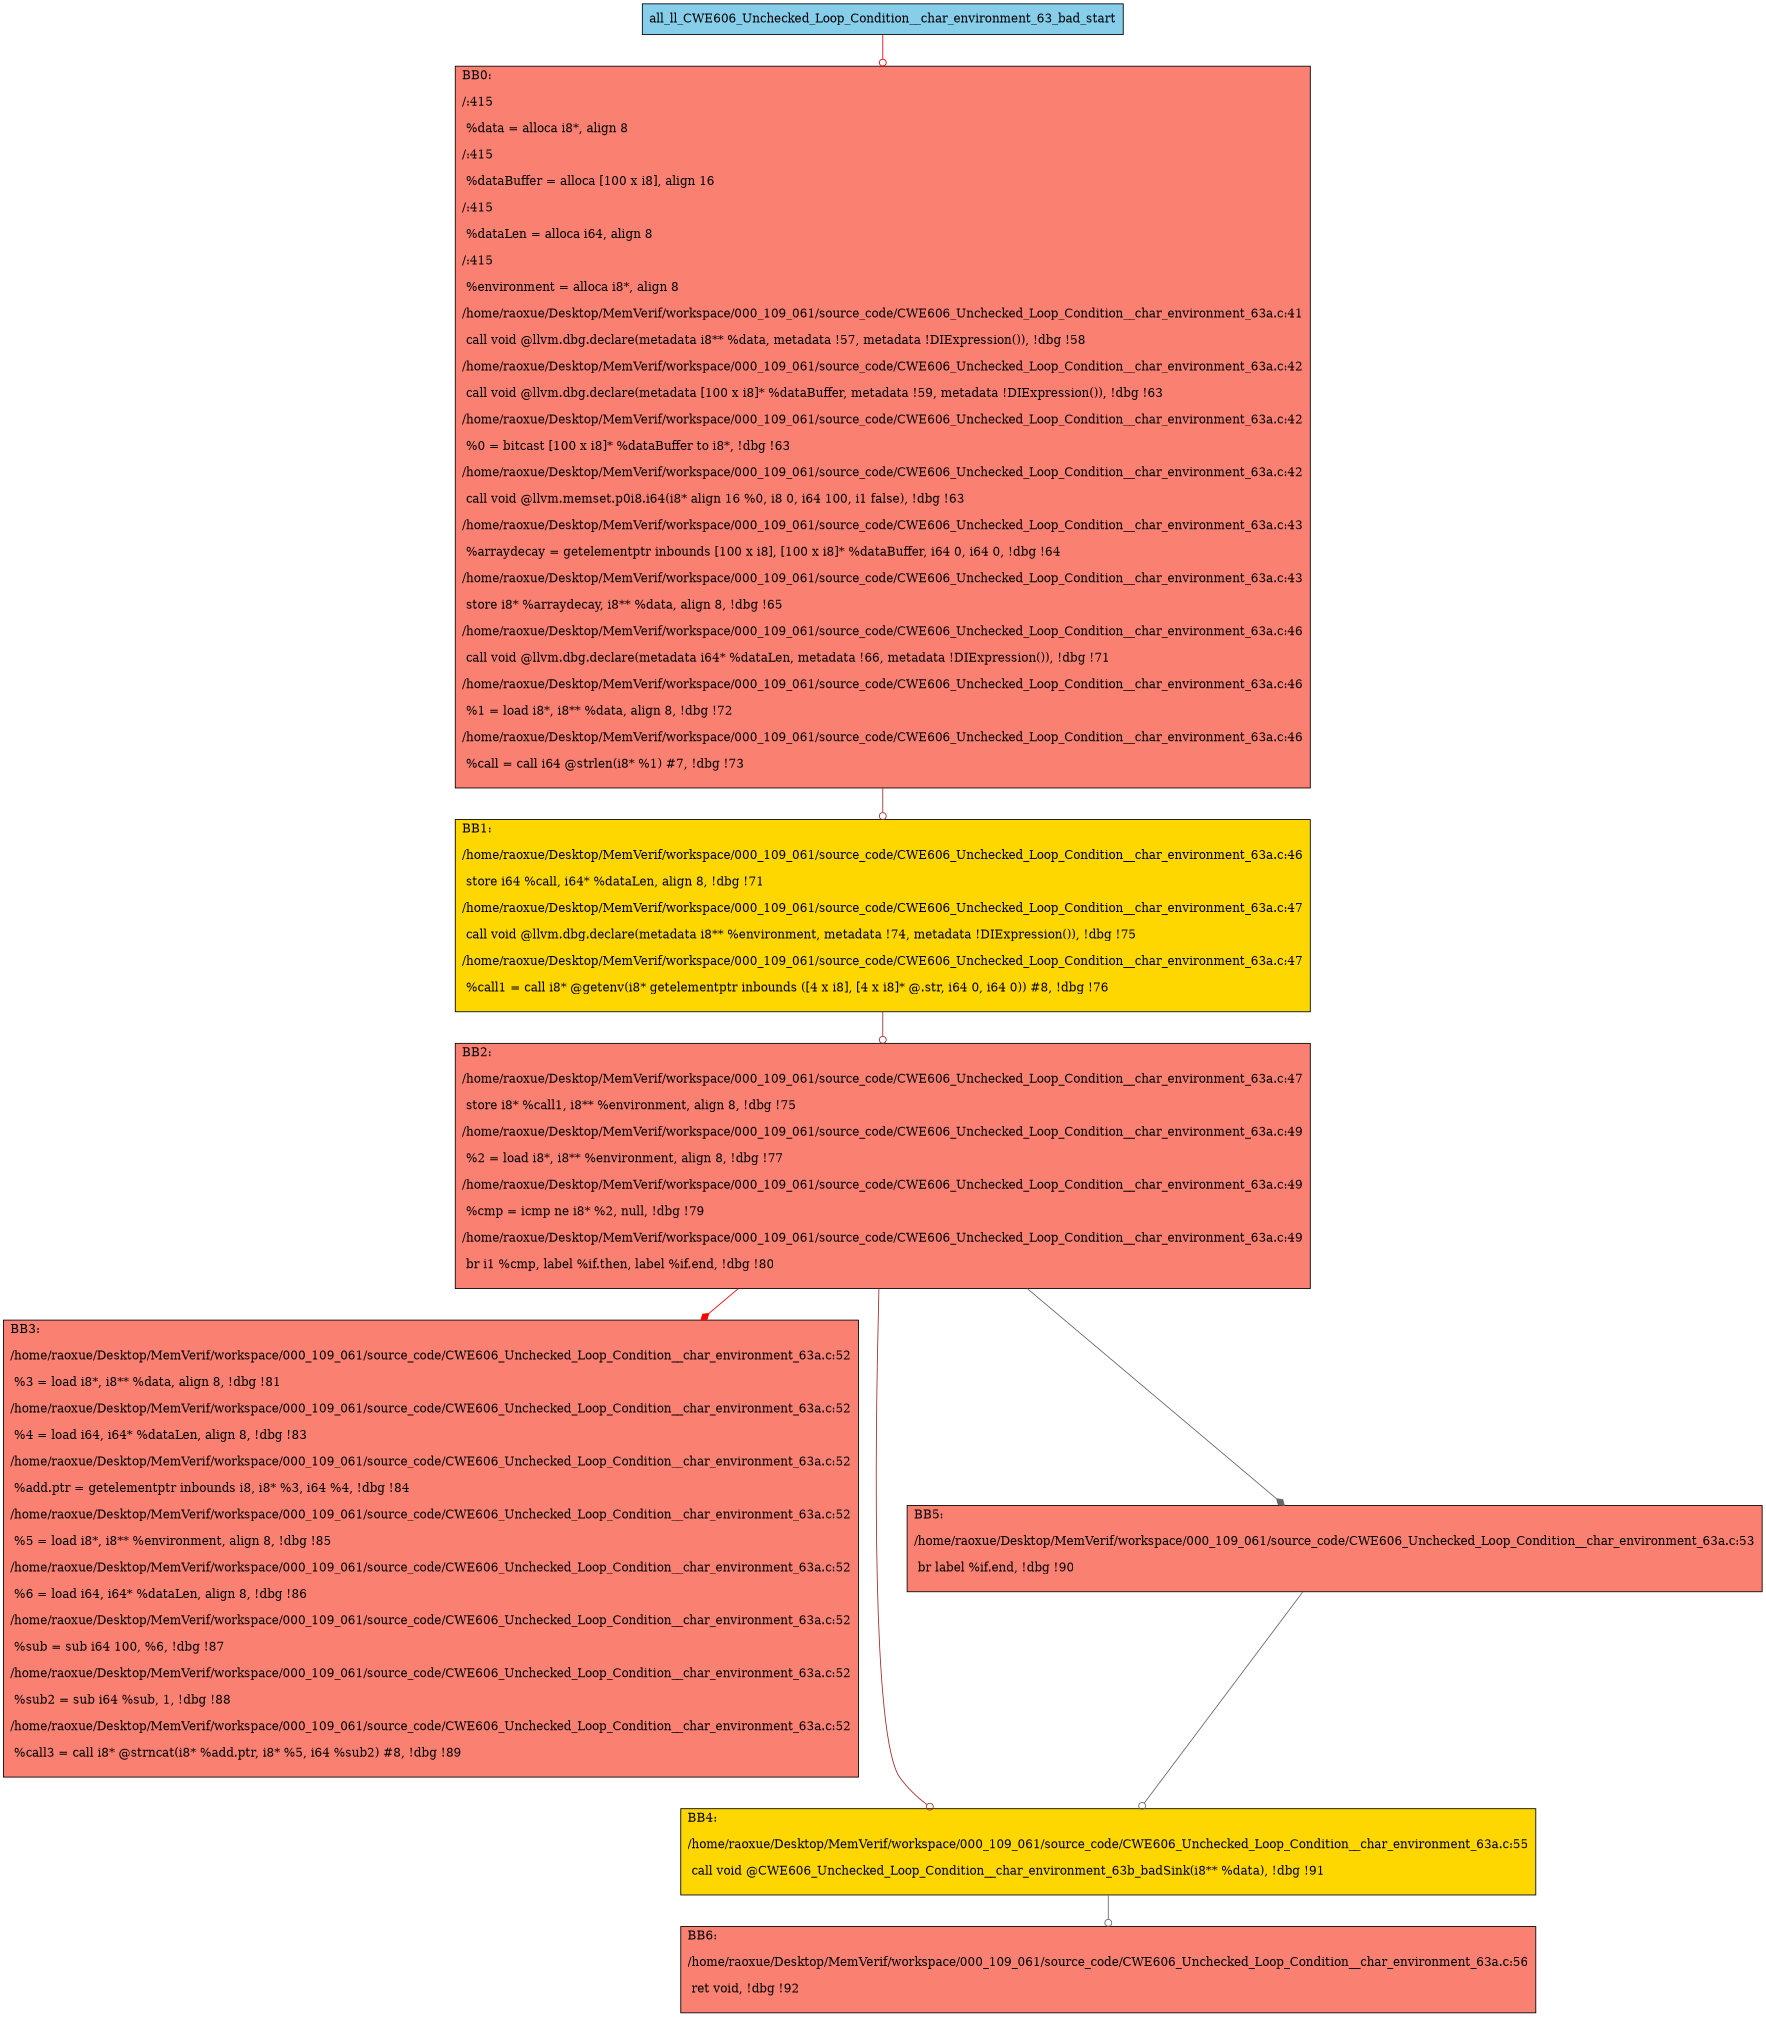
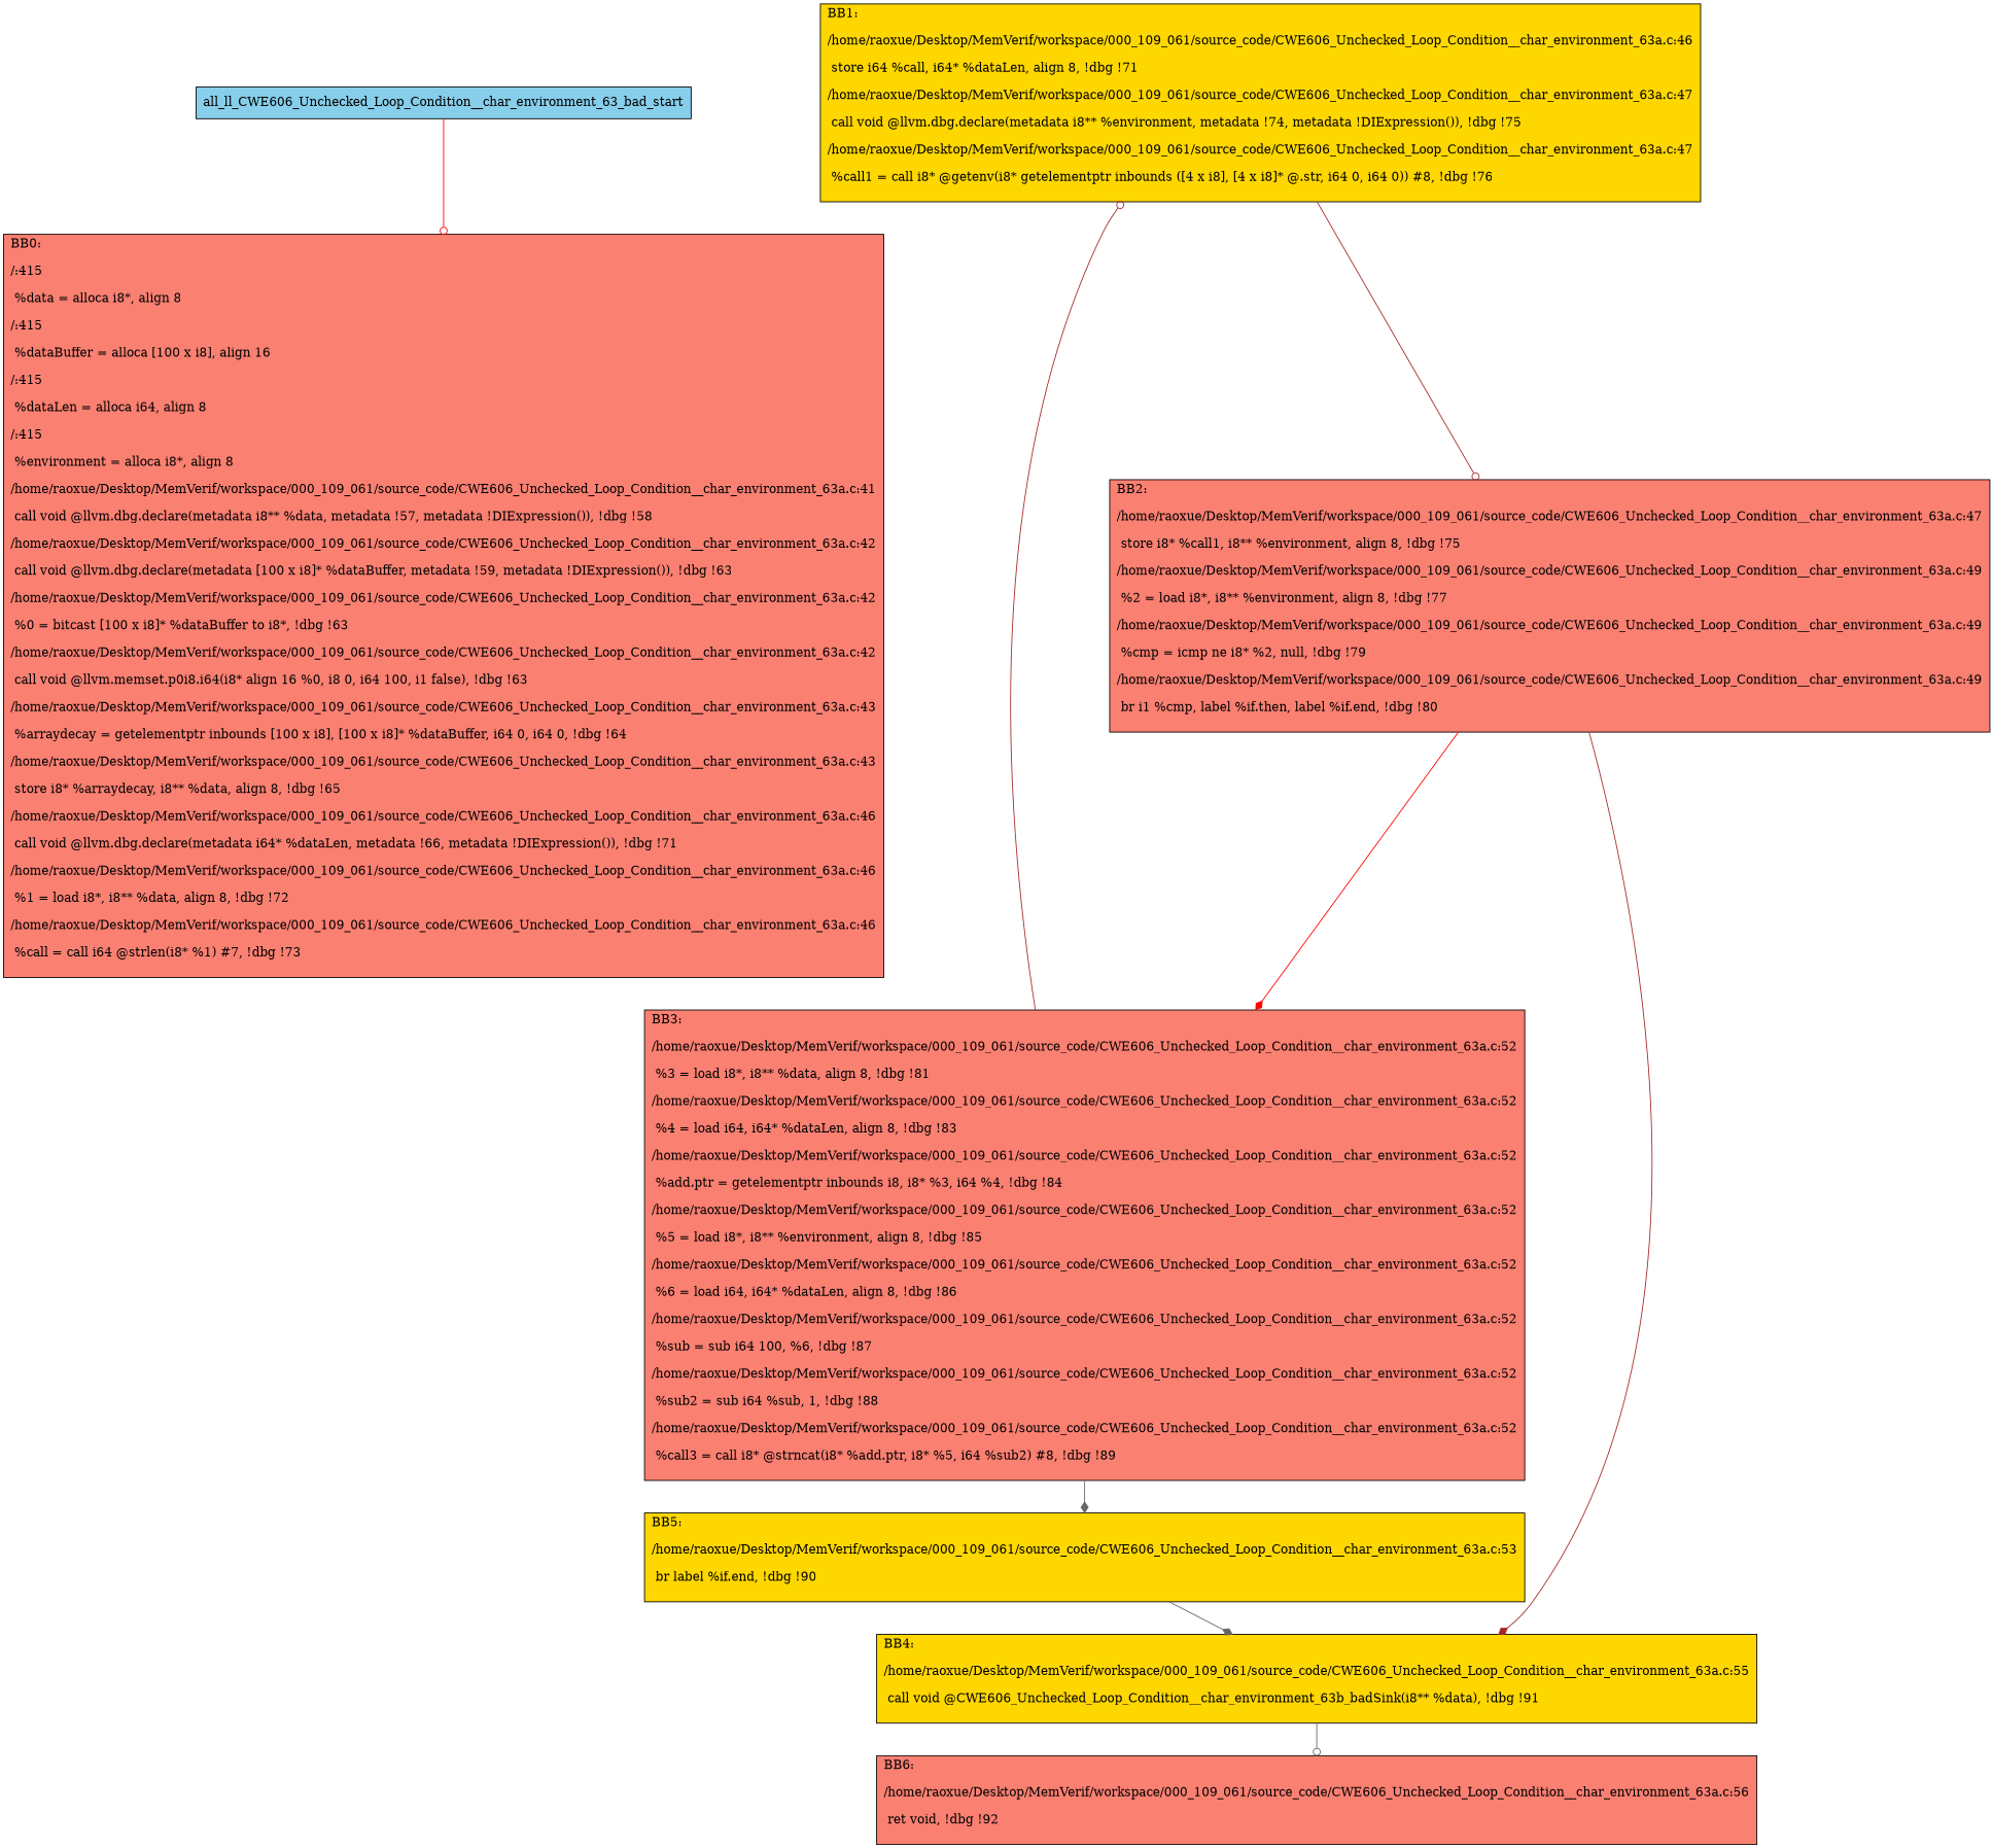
  digraph {
    node [fillcolor=salmon shape=record style=filled]
    edge [arrowhead=odot color=brown]
    n1 [fillcolor=skyblue label="{all_ll_CWE606_Unchecked_Loop_Condition__char_environment_63_bad_start}"]
    n2 [label="{BB0:\l\l/:415\l\n  %data = alloca i8*, align 8\l\n/:415\l\n  %dataBuffer = alloca [100 x i8], align 16\l\n/:415\l\n  %dataLen = alloca i64, align 8\l\n/:415\l\n  %environment = alloca i8*, align 8\l\n/home/raoxue/Desktop/MemVerif/workspace/000_109_061/source_code/CWE606_Unchecked_Loop_Condition__char_environment_63a.c:41\l\n  call void @llvm.dbg.declare(metadata i8** %data, metadata !57, metadata !DIExpression()), !dbg !58\l\n/home/raoxue/Desktop/MemVerif/workspace/000_109_061/source_code/CWE606_Unchecked_Loop_Condition__char_environment_63a.c:42\l\n  call void @llvm.dbg.declare(metadata [100 x i8]* %dataBuffer, metadata !59, metadata !DIExpression()), !dbg !63\l\n/home/raoxue/Desktop/MemVerif/workspace/000_109_061/source_code/CWE606_Unchecked_Loop_Condition__char_environment_63a.c:42\l\n  %0 = bitcast [100 x i8]* %dataBuffer to i8*, !dbg !63\l\n/home/raoxue/Desktop/MemVerif/workspace/000_109_061/source_code/CWE606_Unchecked_Loop_Condition__char_environment_63a.c:42\l\n  call void @llvm.memset.p0i8.i64(i8* align 16 %0, i8 0, i64 100, i1 false), !dbg !63\l\n/home/raoxue/Desktop/MemVerif/workspace/000_109_061/source_code/CWE606_Unchecked_Loop_Condition__char_environment_63a.c:43\l\n  %arraydecay = getelementptr inbounds [100 x i8], [100 x i8]* %dataBuffer, i64 0, i64 0, !dbg !64\l\n/home/raoxue/Desktop/MemVerif/workspace/000_109_061/source_code/CWE606_Unchecked_Loop_Condition__char_environment_63a.c:43\l\n  store i8* %arraydecay, i8** %data, align 8, !dbg !65\l\n/home/raoxue/Desktop/MemVerif/workspace/000_109_061/source_code/CWE606_Unchecked_Loop_Condition__char_environment_63a.c:46\l\n  call void @llvm.dbg.declare(metadata i64* %dataLen, metadata !66, metadata !DIExpression()), !dbg !71\l\n/home/raoxue/Desktop/MemVerif/workspace/000_109_061/source_code/CWE606_Unchecked_Loop_Condition__char_environment_63a.c:46\l\n  %1 = load i8*, i8** %data, align 8, !dbg !72\l\n/home/raoxue/Desktop/MemVerif/workspace/000_109_061/source_code/CWE606_Unchecked_Loop_Condition__char_environment_63a.c:46\l\n  %call = call i64 @strlen(i8* %1) #7, !dbg !73\l\n}"]
    n3 [fillcolor=gold label="{BB1:\l\l/home/raoxue/Desktop/MemVerif/workspace/000_109_061/source_code/CWE606_Unchecked_Loop_Condition__char_environment_63a.c:46\l\n  store i64 %call, i64* %dataLen, align 8, !dbg !71\l\n/home/raoxue/Desktop/MemVerif/workspace/000_109_061/source_code/CWE606_Unchecked_Loop_Condition__char_environment_63a.c:47\l\n  call void @llvm.dbg.declare(metadata i8** %environment, metadata !74, metadata !DIExpression()), !dbg !75\l\n/home/raoxue/Desktop/MemVerif/workspace/000_109_061/source_code/CWE606_Unchecked_Loop_Condition__char_environment_63a.c:47\l\n  %call1 = call i8* @getenv(i8* getelementptr inbounds ([4 x i8], [4 x i8]* @.str, i64 0, i64 0)) #8, !dbg !76\l\n}"]
    n4 [label="{BB2:\l\l/home/raoxue/Desktop/MemVerif/workspace/000_109_061/source_code/CWE606_Unchecked_Loop_Condition__char_environment_63a.c:47\l\n  store i8* %call1, i8** %environment, align 8, !dbg !75\l\n/home/raoxue/Desktop/MemVerif/workspace/000_109_061/source_code/CWE606_Unchecked_Loop_Condition__char_environment_63a.c:49\l\n  %2 = load i8*, i8** %environment, align 8, !dbg !77\l\n/home/raoxue/Desktop/MemVerif/workspace/000_109_061/source_code/CWE606_Unchecked_Loop_Condition__char_environment_63a.c:49\l\n  %cmp = icmp ne i8* %2, null, !dbg !79\l\n/home/raoxue/Desktop/MemVerif/workspace/000_109_061/source_code/CWE606_Unchecked_Loop_Condition__char_environment_63a.c:49\l\n  br i1 %cmp, label %if.then, label %if.end, !dbg !80\l\n}"]
    n5 [label="{BB3:\l\l/home/raoxue/Desktop/MemVerif/workspace/000_109_061/source_code/CWE606_Unchecked_Loop_Condition__char_environment_63a.c:52\l\n  %3 = load i8*, i8** %data, align 8, !dbg !81\l\n/home/raoxue/Desktop/MemVerif/workspace/000_109_061/source_code/CWE606_Unchecked_Loop_Condition__char_environment_63a.c:52\l\n  %4 = load i64, i64* %dataLen, align 8, !dbg !83\l\n/home/raoxue/Desktop/MemVerif/workspace/000_109_061/source_code/CWE606_Unchecked_Loop_Condition__char_environment_63a.c:52\l\n  %add.ptr = getelementptr inbounds i8, i8* %3, i64 %4, !dbg !84\l\n/home/raoxue/Desktop/MemVerif/workspace/000_109_061/source_code/CWE606_Unchecked_Loop_Condition__char_environment_63a.c:52\l\n  %5 = load i8*, i8** %environment, align 8, !dbg !85\l\n/home/raoxue/Desktop/MemVerif/workspace/000_109_061/source_code/CWE606_Unchecked_Loop_Condition__char_environment_63a.c:52\l\n  %6 = load i64, i64* %dataLen, align 8, !dbg !86\l\n/home/raoxue/Desktop/MemVerif/workspace/000_109_061/source_code/CWE606_Unchecked_Loop_Condition__char_environment_63a.c:52\l\n  %sub = sub i64 100, %6, !dbg !87\l\n/home/raoxue/Desktop/MemVerif/workspace/000_109_061/source_code/CWE606_Unchecked_Loop_Condition__char_environment_63a.c:52\l\n  %sub2 = sub i64 %sub, 1, !dbg !88\l\n/home/raoxue/Desktop/MemVerif/workspace/000_109_061/source_code/CWE606_Unchecked_Loop_Condition__char_environment_63a.c:52\l\n  %call3 = call i8* @strncat(i8* %add.ptr, i8* %5, i64 %sub2) #8, !dbg !89\l\n}"]
    n6 [fillcolor=gold label="{BB4:\l\l/home/raoxue/Desktop/MemVerif/workspace/000_109_061/source_code/CWE606_Unchecked_Loop_Condition__char_environment_63a.c:55\l\n  call void @CWE606_Unchecked_Loop_Condition__char_environment_63b_badSink(i8** %data), !dbg !91\l\n}"]
-   n7 [label="{BB5:\l\l/home/raoxue/Desktop/MemVerif/workspace/000_109_061/source_code/CWE606_Unchecked_Loop_Condition__char_environment_63a.c:53\l\n  br label %if.end, !dbg !90\l\n}"]
+   n7 [fillcolor=gold label="{BB5:\l\l/home/raoxue/Desktop/MemVerif/workspace/000_109_061/source_code/CWE606_Unchecked_Loop_Condition__char_environment_63a.c:53\l\n  br label %if.end, !dbg !90\l\n}"]
    n8 [label="{BB6:\l\l/home/raoxue/Desktop/MemVerif/workspace/000_109_061/source_code/CWE606_Unchecked_Loop_Condition__char_environment_63a.c:56\l\n  ret void, !dbg !92\l\n}"]
    n1 -> n2 [color=red]
-   n2 -> n3
+   n5 -> n3
    n3 -> n4
    n4 -> n5 [arrowhead=diamond color=red]
-   n4 -> n6
-   n4 -> n7 [arrowhead=diamond color=gray40]
+   n4 -> n6 [arrowhead=diamond]
+   n5 -> n7 [arrowhead=diamond color=gray40]
    n6 -> n8 [color=gray40]
-   n7 -> n6 [color=gray40]
+   n7 -> n6 [arrowhead=diamond color=gray40]
  }
